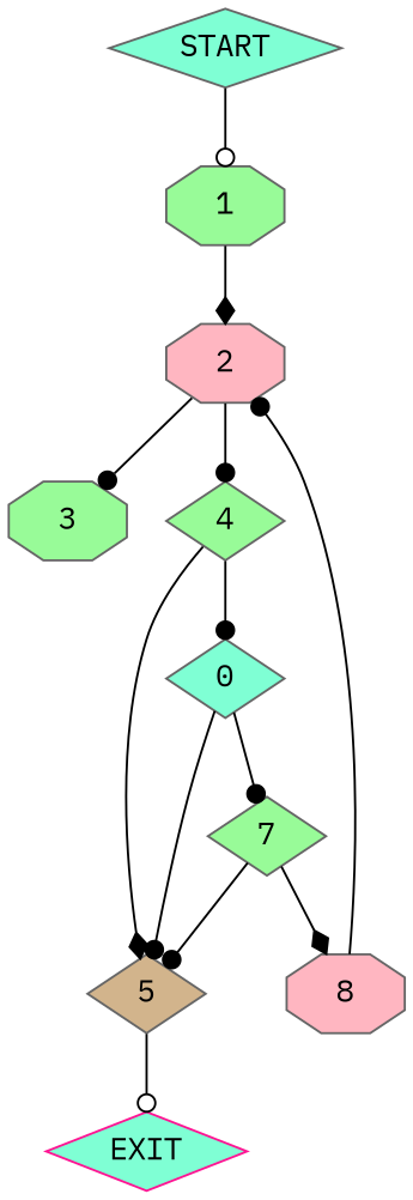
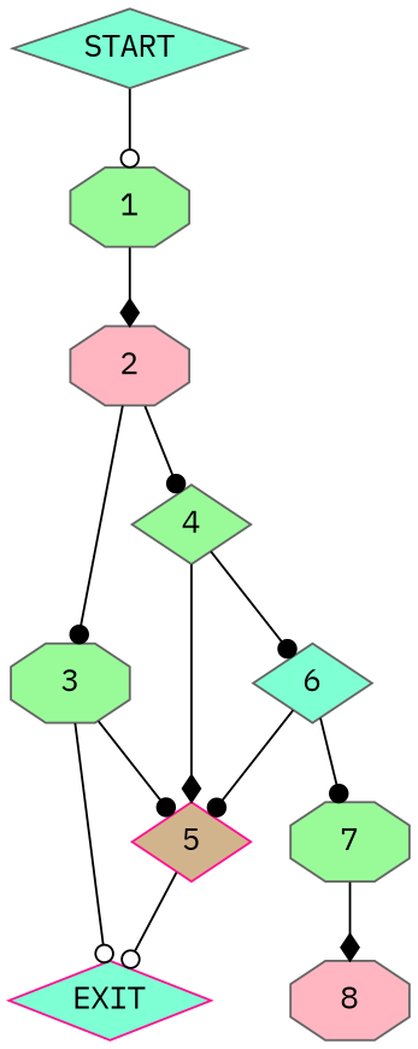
  digraph {
    fontname="IBM Plex Mono"
    node [color=gray40 fillcolor=palegreen fontname="IBM Plex Mono" shape=diamond style=filled]
    edge [arrowhead=dot fontname="IBM Plex Mono"]
    n1 [fillcolor=aquamarine label=START]
    1 [shape=octagon]
    2 [fillcolor=lightpink shape=octagon]
    n4 [color=deeppink fillcolor=aquamarine label=EXIT]
    3 [shape=octagon]
    4
-   5 [fillcolor=tan]
-   6 [fillcolor=aquamarine label=0]
-   7
+   5 [color=deeppink fillcolor=tan]
+   6 [fillcolor=aquamarine]
+   7 [shape=octagon]
    8 [fillcolor=lightpink shape=octagon]
    n1 -> 1 [arrowhead=odot]
    1 -> 2 [arrowhead=diamond]
    2 -> 3
    2 -> 4
+   3 -> n4 [arrowhead=odot]
    4 -> 5 [arrowhead=diamond]
    4 -> 6
    5 -> n4 [arrowhead=odot]
    6 -> 5
    6 -> 7
-   7 -> 5
+   3 -> 5
    7 -> 8 [arrowhead=diamond]
-   8 -> 2
  }
